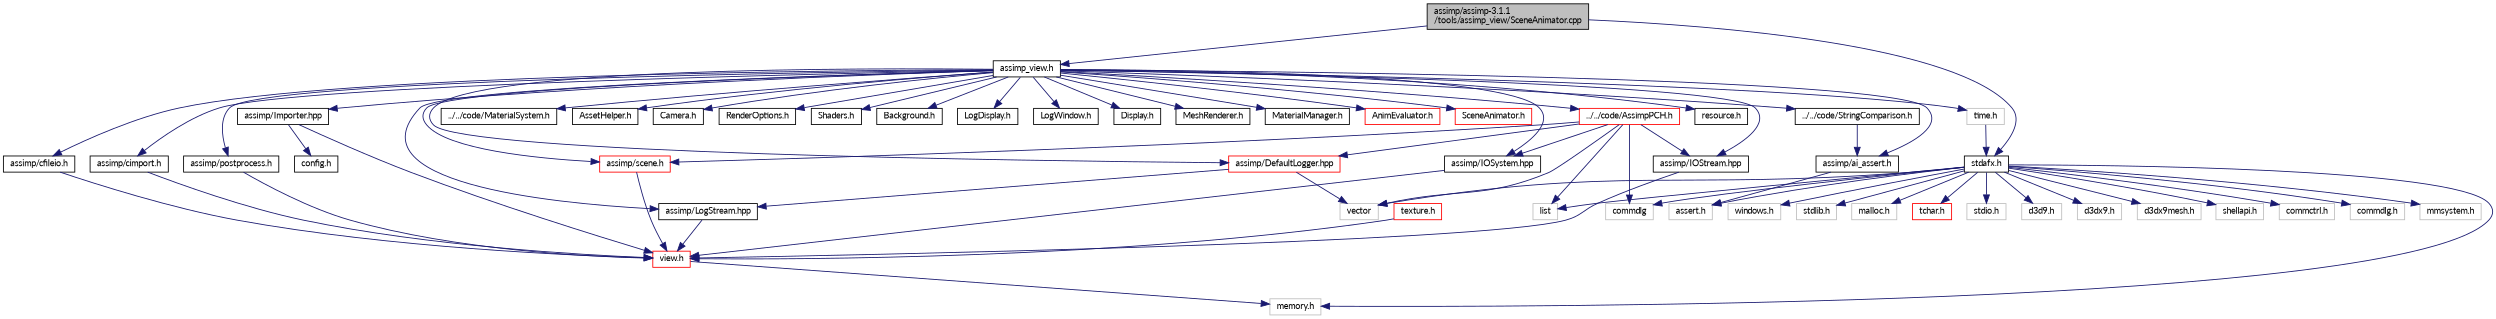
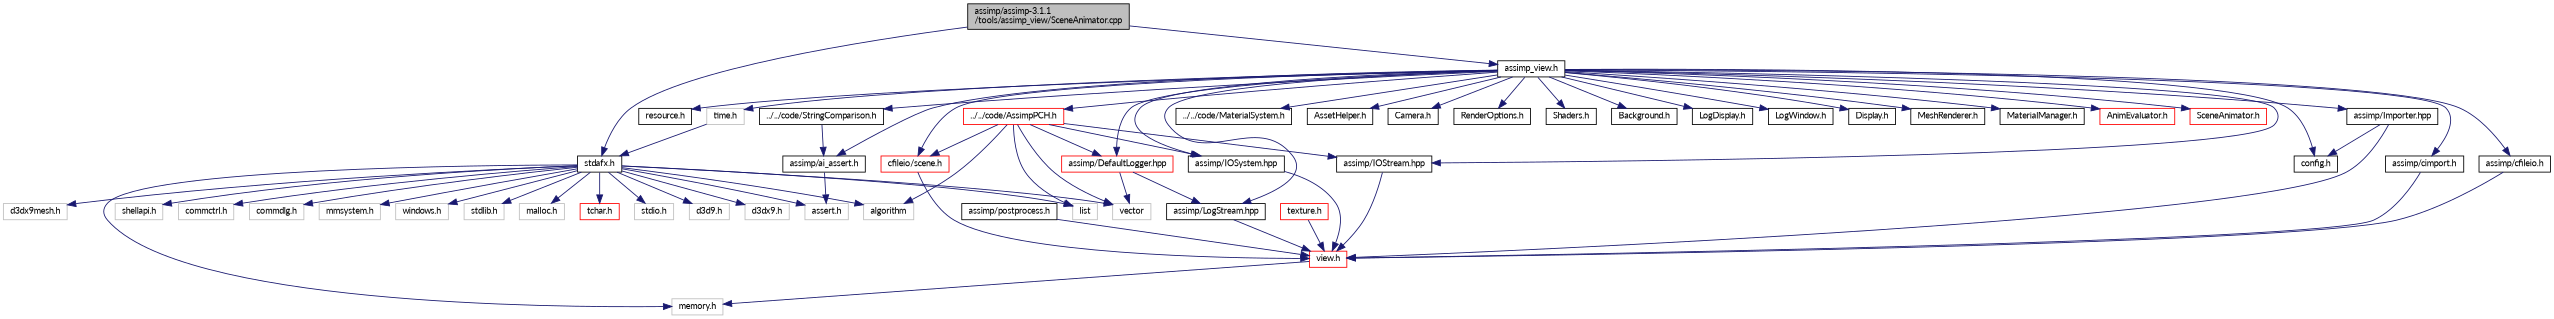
  digraph {
    fontname=Lato
    node [color=black fillcolor=white fontname=Lato fontsize=10 shape=record style=filled]
    edge [color=midnightblue fontname=Lato fontsize=10 labelfontname=Helvetica labelfontsize=10 style=solid]
    n1 [fillcolor=grey75 fontcolor=black height=0.2 label="assimp/assimp-3.1.1\l/tools/assimp_view/SceneAnimator.cpp" width=0.4]
    n2 [height=0.2 label="stdafx.h" width=0.4]
    n3 [height=0.2 label="assimp_view.h" width=0.4]
    n4 [color=grey75 height=0.2 label="windows.h" width=0.4]
    n5 [color=grey75 height=0.2 label="assert.h" width=0.4]
    n6 [color=grey75 height=0.2 label="stdlib.h" width=0.4]
    n7 [color=grey75 height=0.2 label="malloc.h" width=0.4]
    n8 [color=grey75 height=0.2 label="memory.h" width=0.4]
    n9 [color=red height=0.2 label="tchar.h" width=0.4]
    n10 [color=grey75 height=0.2 label="stdio.h" width=0.4]
    n11 [color=grey75 height=0.2 label="d3d9.h" width=0.4]
    n12 [color=grey75 height=0.2 label="d3dx9.h" width=0.4]
    n13 [color=grey75 height=0.2 label="d3dx9mesh.h" width=0.4]
    n14 [color=grey75 height=0.2 label="shellapi.h" width=0.4]
    n15 [color=grey75 height=0.2 label="commctrl.h" width=0.4]
    n16 [color=grey75 height=0.2 label="commdlg.h" width=0.4]
-   n17 [color=grey75 height=0.2 label=commdlg width=0.4]
+   n17 [color=grey75 height=0.2 label=algorithm width=0.4]
    n18 [color=grey75 height=0.2 label="mmsystem.h" width=0.4]
    n19 [color=grey75 height=0.2 label=list width=0.4]
    n20 [color=grey75 height=0.2 label=vector width=0.4]
    n21 [color=grey75 height=0.2 label="time.h" width=0.4]
    n22 [height=0.2 label="resource.h" width=0.4]
    n23 [height=0.2 label="assimp/cimport.h" width=0.4]
    n24 [height=0.2 label="assimp/Importer.hpp" width=0.4]
    n25 [height=0.2 label="assimp/ai_assert.h" width=0.4]
    n26 [height=0.2 label="assimp/cfileio.h" width=0.4]
    n27 [height=0.2 label="assimp/postprocess.h" width=0.4]
-   n28 [color=red height=0.2 label="assimp/scene.h" width=0.4]
+   n28 [color=red height=0.2 label="cfileio/scene.h" width=0.4]
    n29 [height=0.2 label="assimp/IOSystem.hpp" width=0.4]
    n30 [height=0.2 label="assimp/IOStream.hpp" width=0.4]
    n31 [height=0.2 label="assimp/LogStream.hpp" width=0.4]
    n32 [color=red height=0.2 label="assimp/DefaultLogger.hpp" width=0.4]
    n33 [color=red height=0.2 label="../../code/AssimpPCH.h" width=0.4]
    n34 [height=0.2 label="../../code/MaterialSystem.h" width=0.4]
    n35 [height=0.2 label="../../code/StringComparison.h" width=0.4]
    n36 [height=0.2 label="AssetHelper.h" width=0.4]
    n37 [height=0.2 label="Camera.h" width=0.4]
    n38 [height=0.2 label="RenderOptions.h" width=0.4]
    n39 [height=0.2 label="Shaders.h" width=0.4]
    n40 [height=0.2 label="Background.h" width=0.4]
    n41 [height=0.2 label="LogDisplay.h" width=0.4]
    n42 [height=0.2 label="LogWindow.h" width=0.4]
    n43 [height=0.2 label="Display.h" width=0.4]
    n44 [height=0.2 label="MeshRenderer.h" width=0.4]
    n45 [height=0.2 label="MaterialManager.h" width=0.4]
    n46 [color=red height=0.2 label="AnimEvaluator.h" width=0.4]
    n47 [color=red height=0.2 label="SceneAnimator.h" width=0.4]
    n48 [color=red height=0.2 label="view.h" width=0.4]
    n49 [height=0.2 label="config.h" width=0.4]
    n50 [color=red height=0.2 label="texture.h" width=0.4]
    n1 -> n2
    n1 -> n3
    n2 -> n4
    n2 -> n5
    n2 -> n6
    n2 -> n7
    n2 -> n8
    n2 -> n9
    n2 -> n10
    n2 -> n11
    n2 -> n12
    n2 -> n13
    n2 -> n14
    n2 -> n15
    n2 -> n16
    n2 -> n17
    n2 -> n18
    n2 -> n19
    n2 -> n20
    n3 -> n21
    n3 -> n22
    n3 -> n23
    n3 -> n24
    n3 -> n25
    n3 -> n26
-   n3 -> n27
+   n3 -> n49
    n3 -> n28
    n3 -> n29
    n3 -> n30
    n3 -> n31
    n3 -> n32
    n3 -> n33
    n3 -> n34
    n3 -> n35
    n3 -> n36
    n3 -> n37
    n3 -> n38
    n3 -> n39
    n3 -> n40
    n3 -> n41
    n3 -> n42
    n3 -> n43
    n3 -> n44
    n3 -> n45
    n3 -> n46
    n3 -> n47
    n21 -> n2
    n23 -> n48
    n24 -> n48
    n24 -> n49
    n25 -> n5
    n26 -> n48
    n27 -> n48
    n28 -> n48
    n29 -> n48
    n30 -> n48
    n31 -> n48
    n32 -> n20
    n32 -> n31
    n33 -> n17
    n33 -> n19
    n33 -> n20
    n33 -> n28
    n33 -> n29
    n33 -> n30
    n33 -> n32
    n35 -> n25
    n48 -> n8
    n50 -> n48
  }
